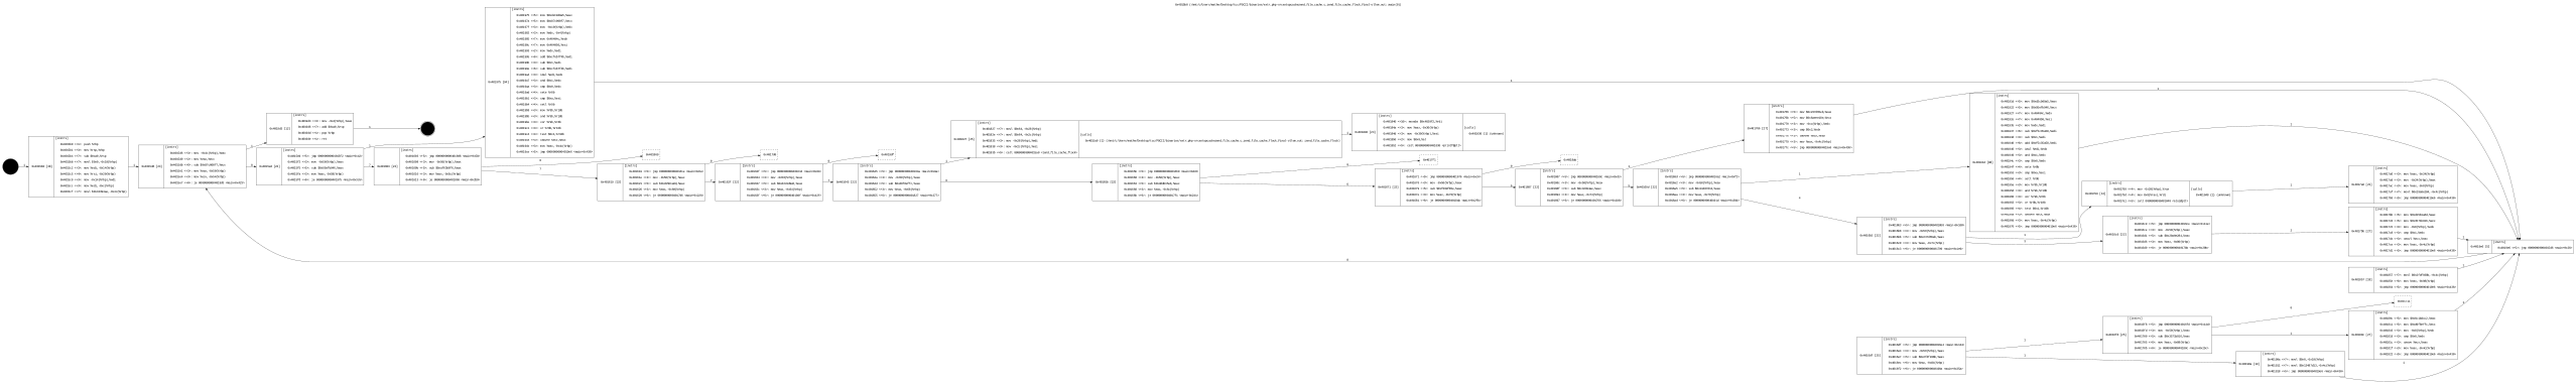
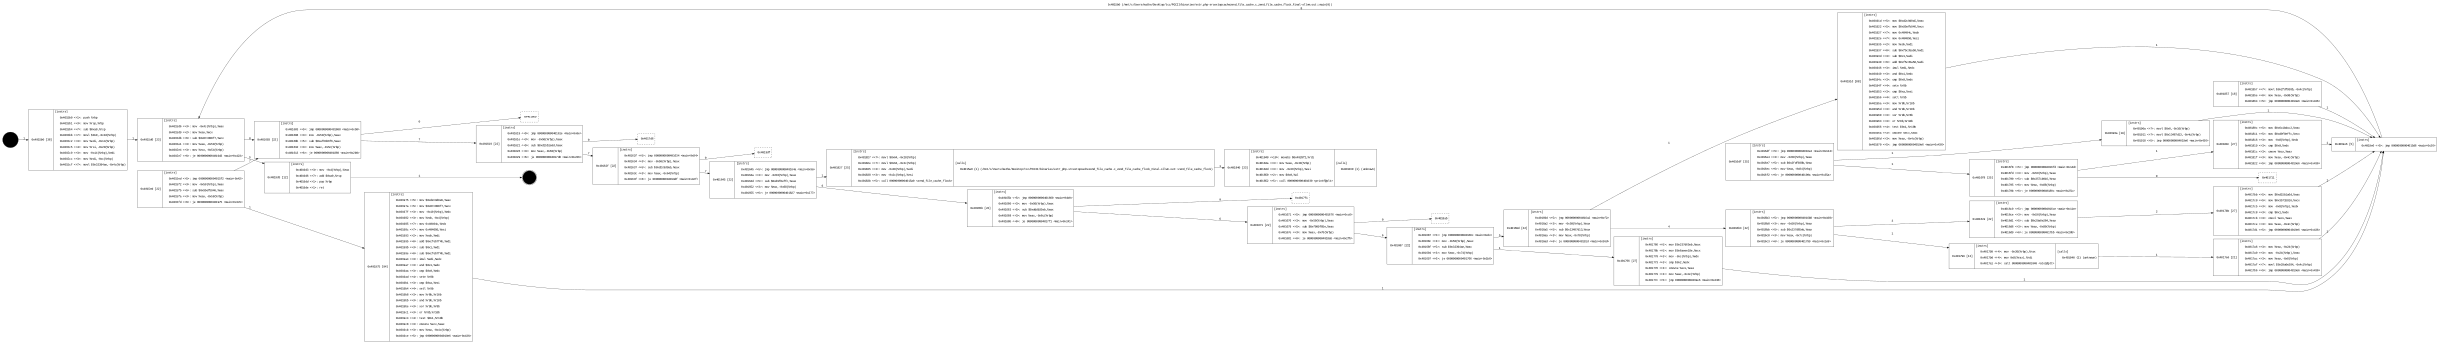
  digraph {
    fontname="Liberation Mono"
    label="0x4015b0 (/mnt/c/Users/mathe/Desktop/tcc/POCII/binaries/extr_php-srcextopcachezend_file_cache.c_zend_file_cache_flock_Final-ollvm.out::main(0))"
    labelloc=t
    rankdir=LR
    node [fontname="Liberation Mono" shape=record]
    edge [fontname="Liberation Mono"]
    Entry [fillcolor=black height=0.3 shape=circle style=filled width=0.3]
    n2 [label="{\n     0x4015b0 [38]\l\n     | [instrs]\l\n     &nbsp;&nbsp;0x4015b0 \<+1\>: push %rbp\l\n     &nbsp;&nbsp;0x4015b1 \<+3\>: mov %rsp,%rbp\l\n     &nbsp;&nbsp;0x4015b4 \<+7\>: sub $0xa0,%rsp\l\n     &nbsp;&nbsp;0x4015bb \<+7\>: movl $0x0,-0x10(%rbp)\l\n     &nbsp;&nbsp;0x4015c2 \<+3\>: mov %edi,-0x14(%rbp)\l\n     &nbsp;&nbsp;0x4015c5 \<+4\>: mov %rsi,-0x20(%rbp)\l\n     &nbsp;&nbsp;0x4015c9 \<+3\>: mov -0x14(%rbp),%edi\l\n     &nbsp;&nbsp;0x4015cc \<+3\>: mov %edi,-0xc(%rbp)\l\n     &nbsp;&nbsp;0x4015cf \<+7\>: movl $0x32394ae,-0x4c(%rbp)\l\n  }"]
    n3 [label="{\n     0x4015d6 [23]\l\n     | [instrs]\l\n     &nbsp;&nbsp;0x4015d6 \<+3\>: mov -0x4c(%rbp),%eax\l\n     &nbsp;&nbsp;0x4015d9 \<+2\>: mov %eax,%ecx\l\n     &nbsp;&nbsp;0x4015db \<+6\>: sub $0x87c008f7,%ecx\l\n     &nbsp;&nbsp;0x4015e1 \<+3\>: mov %eax,-0x50(%rbp)\l\n     &nbsp;&nbsp;0x4015e4 \<+3\>: mov %ecx,-0x54(%rbp)\l\n     &nbsp;&nbsp;0x4015e7 \<+6\>: je 00000000004019d3 \<main+0x423\>\l\n  }"]
    n4 [label="{\n     0x4019d3 [12]\l\n     | [instrs]\l\n     &nbsp;&nbsp;0x4019d3 \<+3\>: mov -0x4(%rbp),%eax\l\n     &nbsp;&nbsp;0x4019d6 \<+7\>: add $0xa0,%rsp\l\n     &nbsp;&nbsp;0x4019dd \<+1\>: pop %rbp\l\n     &nbsp;&nbsp;0x4019de \<+1\>: ret\l\n  }"]
    n5 [label="{\n     0x4015ed [22]\l\n     | [instrs]\l\n     &nbsp;&nbsp;0x4015ed \<+5\>: jmp 00000000004015f2 \<main+0x42\>\l\n     &nbsp;&nbsp;0x4015f2 \<+3\>: mov -0x50(%rbp),%eax\l\n     &nbsp;&nbsp;0x4015f5 \<+5\>: sub $0x95efb946,%eax\l\n     &nbsp;&nbsp;0x4015fa \<+3\>: mov %eax,-0x58(%rbp)\l\n     &nbsp;&nbsp;0x4015fd \<+6\>: je 0000000000401975 \<main+0x3c5\>\l\n  }"]
    Exit [fillcolor=black height=0.3 peripheries=2 shape=circle style=filled width=0.3]
    n7 [label="{\n     0x401975 [94]\l\n     | [instrs]\l\n     &nbsp;&nbsp;0x401975 \<+5\>: mov $0xd2c9d9a5,%eax\l\n     &nbsp;&nbsp;0x40197a \<+5\>: mov $0x87c008f7,%ecx\l\n     &nbsp;&nbsp;0x40197f \<+3\>: mov -0x10(%rbp),%edx\l\n     &nbsp;&nbsp;0x401982 \<+3\>: mov %edx,-0x4(%rbp)\l\n     &nbsp;&nbsp;0x401985 \<+7\>: mov 0x40404c,%edx\l\n     &nbsp;&nbsp;0x40198c \<+7\>: mov 0x404050,%esi\l\n     &nbsp;&nbsp;0x401993 \<+2\>: mov %edx,%edi\l\n     &nbsp;&nbsp;0x401995 \<+6\>: add $0xcfeb7f4b,%edi\l\n     &nbsp;&nbsp;0x40199b \<+3\>: sub $0x1,%edi\l\n     &nbsp;&nbsp;0x40199e \<+6\>: sub $0xcfeb7f4b,%edi\l\n     &nbsp;&nbsp;0x4019a4 \<+3\>: imul %edi,%edx\l\n     &nbsp;&nbsp;0x4019a7 \<+3\>: and $0x1,%edx\l\n     &nbsp;&nbsp;0x4019aa \<+3\>: cmp $0x0,%edx\l\n     &nbsp;&nbsp;0x4019ad \<+4\>: sete %r8b\l\n     &nbsp;&nbsp;0x4019b1 \<+3\>: cmp $0xa,%esi\l\n     &nbsp;&nbsp;0x4019b4 \<+4\>: setl %r9b\l\n     &nbsp;&nbsp;0x4019b8 \<+3\>: mov %r8b,%r10b\l\n     &nbsp;&nbsp;0x4019bb \<+3\>: and %r9b,%r10b\l\n     &nbsp;&nbsp;0x4019be \<+3\>: xor %r9b,%r8b\l\n     &nbsp;&nbsp;0x4019c1 \<+3\>: or %r8b,%r10b\l\n     &nbsp;&nbsp;0x4019c4 \<+4\>: test $0x1,%r10b\l\n     &nbsp;&nbsp;0x4019c8 \<+3\>: cmovne %ecx,%eax\l\n     &nbsp;&nbsp;0x4019cb \<+3\>: mov %eax,-0x4c(%rbp)\l\n     &nbsp;&nbsp;0x4019ce \<+5\>: jmp 00000000004019e6 \<main+0x436\>\l\n  }"]
    n8 [label="{\n     0x401603 [22]\l\n     | [instrs]\l\n     &nbsp;&nbsp;0x401603 \<+5\>: jmp 0000000000401608 \<main+0x58\>\l\n     &nbsp;&nbsp;0x401608 \<+3\>: mov -0x50(%rbp),%eax\l\n     &nbsp;&nbsp;0x40160b \<+5\>: sub $0xaf63b6f6,%eax\l\n     &nbsp;&nbsp;0x401610 \<+3\>: mov %eax,-0x5c(%rbp)\l\n     &nbsp;&nbsp;0x401613 \<+6\>: je 0000000000401869 \<main+0x2b9\>\l\n  }"]
    n9 [label="{\n     0x4019e6 [5]\l\n     | [instrs]\l\n     &nbsp;&nbsp;0x4019e6 \<+5\>: jmp 00000000004015d6 \<main+0x26\>\l\n  }"]
    n10 [label="{\n     0x401869\l\n  }" style=dashed]
    n11 [label="{\n     0x401619 [22]\l\n     | [instrs]\l\n     &nbsp;&nbsp;0x401619 \<+5\>: jmp 000000000040161e \<main+0x6e\>\l\n     &nbsp;&nbsp;0x40161e \<+3\>: mov -0x50(%rbp),%eax\l\n     &nbsp;&nbsp;0x401621 \<+5\>: sub $0xd15b1a6d,%eax\l\n     &nbsp;&nbsp;0x401626 \<+3\>: mov %eax,-0x60(%rbp)\l\n     &nbsp;&nbsp;0x401629 \<+6\>: je 00000000004017d6 \<main+0x226\>\l\n  }"]
    n12 [label="{\n     0x4017d6\l\n  }" style=dashed]
    n13 [label="{\n     0x40162f [22]\l\n     | [instrs]\l\n     &nbsp;&nbsp;0x40162f \<+5\>: jmp 0000000000401634 \<main+0x84\>\l\n     &nbsp;&nbsp;0x401634 \<+3\>: mov -0x50(%rbp),%eax\l\n     &nbsp;&nbsp;0x401637 \<+5\>: sub $0xd2c9d9a5,%eax\l\n     &nbsp;&nbsp;0x40163c \<+3\>: mov %eax,-0x64(%rbp)\l\n     &nbsp;&nbsp;0x40163f \<+6\>: je 00000000004019df \<main+0x42f\>\l\n  }"]
    n14 [label="{\n     0x401857 [18]\l\n     | [instrs]\l\n     &nbsp;&nbsp;0x401857 \<+7\>: movl $0x2fdf938b,-0x4c(%rbp)\l\n     &nbsp;&nbsp;0x40185e \<+6\>: mov %eax,-0x98(%rbp)\l\n     &nbsp;&nbsp;0x401864 \<+5\>: jmp 00000000004019e6 \<main+0x436\>\l\n  }"]
    n15 [label="{\n     0x4019df\l\n  }" style=dashed]
    n16 [label="{\n     0x401645 [22]\l\n     | [instrs]\l\n     &nbsp;&nbsp;0x401645 \<+5\>: jmp 000000000040164a \<main+0x9a\>\l\n     &nbsp;&nbsp;0x40164a \<+3\>: mov -0x50(%rbp),%eax\l\n     &nbsp;&nbsp;0x40164d \<+5\>: sub $0xd9f8effc,%eax\l\n     &nbsp;&nbsp;0x401652 \<+3\>: mov %eax,-0x68(%rbp)\l\n     &nbsp;&nbsp;0x401655 \<+6\>: je 0000000000401827 \<main+0x277\>\l\n  }"]
    n17 [label="{\n     0x401840 [23]\l\n     | [instrs]\l\n     &nbsp;&nbsp;0x401840 \<+10\>: movabs $0x4020f2,%rdi\l\n     &nbsp;&nbsp;0x40184a \<+3\>: mov %eax,-0x30(%rbp)\l\n     &nbsp;&nbsp;0x40184d \<+3\>: mov -0x30(%rbp),%esi\l\n     &nbsp;&nbsp;0x401850 \<+2\>: mov $0x0,%al\l\n     &nbsp;&nbsp;0x401852 \<+5\>: call 0000000000401030 \<printf@plt\>\l\n     | [calls]\l\n     &nbsp;&nbsp;0x401030 \{1\} (unknown)\l\n  }"]
    n18 [label="{\n     0x401827 [25]\l\n     | [instrs]\l\n     &nbsp;&nbsp;0x401827 \<+7\>: movl $0x64,-0x28(%rbp)\l\n     &nbsp;&nbsp;0x40182e \<+7\>: movl $0x64,-0x2c(%rbp)\l\n     &nbsp;&nbsp;0x401835 \<+3\>: mov -0x28(%rbp),%edi\l\n     &nbsp;&nbsp;0x401838 \<+3\>: mov -0x2c(%rbp),%esi\l\n     &nbsp;&nbsp;0x40183b \<+5\>: call 00000000004015a0 \<zend_file_cache_flock\>\l\n     | [calls]\l\n     &nbsp;&nbsp;0x4015a0 \{1\} (/mnt/c/Users/mathe/Desktop/tcc/POCII/binaries/extr_php-srcextopcachezend_file_cache.c_zend_file_cache_flock_Final-ollvm.out::zend_file_cache_flock)\l\n  }"]
    n19 [label="{\n     0x40165b [22]\l\n     | [instrs]\l\n     &nbsp;&nbsp;0x40165b \<+5\>: jmp 0000000000401660 \<main+0xb0\>\l\n     &nbsp;&nbsp;0x401660 \<+3\>: mov -0x50(%rbp),%eax\l\n     &nbsp;&nbsp;0x401663 \<+5\>: sub $0xdddb35eb,%eax\l\n     &nbsp;&nbsp;0x401668 \<+3\>: mov %eax,-0x6c(%rbp)\l\n     &nbsp;&nbsp;0x40166b \<+6\>: je 00000000004017f1 \<main+0x241\>\l\n  }"]
    n20 [label="{\n     0x401711\l\n  }" style=dashed]
    n21 [label="{\n     0x4017f1\l\n  }" style=dashed]
    n22 [label="{\n     0x401671 [22]\l\n     | [instrs]\l\n     &nbsp;&nbsp;0x401671 \<+5\>: jmp 0000000000401676 \<main+0xc6\>\l\n     &nbsp;&nbsp;0x401676 \<+3\>: mov -0x50(%rbp),%eax\l\n     &nbsp;&nbsp;0x401679 \<+5\>: sub $0xf009f85e,%eax\l\n     &nbsp;&nbsp;0x40167e \<+3\>: mov %eax,-0x70(%rbp)\l\n     &nbsp;&nbsp;0x401681 \<+6\>: je 00000000004018ab \<main+0x2fb\>\l\n  }"]
    n23 [label="{\n     0x40180c [27]\l\n     | [instrs]\l\n     &nbsp;&nbsp;0x40180c \<+5\>: mov $0x6c1bdcc2,%eax\l\n     &nbsp;&nbsp;0x401811 \<+5\>: mov $0xd9f8effc,%ecx\l\n     &nbsp;&nbsp;0x401816 \<+3\>: mov -0x8(%rbp),%edx\l\n     &nbsp;&nbsp;0x401819 \<+3\>: cmp $0x0,%edx\l\n     &nbsp;&nbsp;0x40181c \<+3\>: cmove %ecx,%eax\l\n     &nbsp;&nbsp;0x40181f \<+3\>: mov %eax,-0x4c(%rbp)\l\n     &nbsp;&nbsp;0x401822 \<+5\>: jmp 00000000004019e6 \<main+0x436\>\l\n  }"]
    n24 [label="{\n     0x4018ab\l\n  }" style=dashed]
    n25 [label="{\n     0x401687 [22]\l\n     | [instrs]\l\n     &nbsp;&nbsp;0x401687 \<+5\>: jmp 000000000040168c \<main+0xdc\>\l\n     &nbsp;&nbsp;0x40168c \<+3\>: mov -0x50(%rbp),%eax\l\n     &nbsp;&nbsp;0x40168f \<+5\>: sub $0x32394ae,%eax\l\n     &nbsp;&nbsp;0x401694 \<+3\>: mov %eax,-0x74(%rbp)\l\n     &nbsp;&nbsp;0x401697 \<+6\>: je 0000000000401766 \<main+0x1b6\>\l\n  }"]
    n26 [label="{\n     0x4016f8 [25]\l\n     | [instrs]\l\n     &nbsp;&nbsp;0x4016f8 \<+5\>: jmp 00000000004016fd \<main+0x14d\>\l\n     &nbsp;&nbsp;0x4016fd \<+3\>: mov -0x50(%rbp),%eax\l\n     &nbsp;&nbsp;0x401700 \<+5\>: sub $0x3571b916,%eax\l\n     &nbsp;&nbsp;0x401705 \<+6\>: mov %eax,-0x88(%rbp)\l\n     &nbsp;&nbsp;0x40170b \<+6\>: je 000000000040180c \<main+0x25c\>\l\n  }"]
    n27 [label="{\n     0x401766 [27]\l\n     | [instrs]\l\n     &nbsp;&nbsp;0x401766 \<+5\>: mov $0x237d65eb,%eax\l\n     &nbsp;&nbsp;0x40176b \<+5\>: mov $0x6aeee18e,%ecx\l\n     &nbsp;&nbsp;0x401770 \<+3\>: mov -0xc(%rbp),%edx\l\n     &nbsp;&nbsp;0x401773 \<+3\>: cmp $0x2,%edx\l\n     &nbsp;&nbsp;0x401776 \<+3\>: cmovne %ecx,%eax\l\n     &nbsp;&nbsp;0x401779 \<+3\>: mov %eax,-0x4c(%rbp)\l\n     &nbsp;&nbsp;0x40177c \<+5\>: jmp 00000000004019e6 \<main+0x436\>\l\n  }"]
    n28 [label="{\n     0x40169d [22]\l\n     | [instrs]\l\n     &nbsp;&nbsp;0x40169d \<+5\>: jmp 00000000004016a2 \<main+0xf2\>\l\n     &nbsp;&nbsp;0x4016a2 \<+3\>: mov -0x50(%rbp),%eax\l\n     &nbsp;&nbsp;0x4016a5 \<+5\>: sub $0x13487d13,%eax\l\n     &nbsp;&nbsp;0x4016aa \<+3\>: mov %eax,-0x78(%rbp)\l\n     &nbsp;&nbsp;0x4016ad \<+6\>: je 000000000040191d \<main+0x36d\>\l\n  }"]
    n29 [label="{\n     0x40190a [19]\l\n     | [instrs]\l\n     &nbsp;&nbsp;0x40190a \<+7\>: movl $0x0,-0x10(%rbp)\l\n     &nbsp;&nbsp;0x401911 \<+7\>: movl $0x13487d13,-0x4c(%rbp)\l\n     &nbsp;&nbsp;0x401918 \<+5\>: jmp 00000000004019e6 \<main+0x436\>\l\n  }"]
    n30 [label="{\n     0x40191d [88]\l\n     | [instrs]\l\n     &nbsp;&nbsp;0x40191d \<+5\>: mov $0xd2c9d9a5,%eax\l\n     &nbsp;&nbsp;0x401922 \<+5\>: mov $0x95efb946,%ecx\l\n     &nbsp;&nbsp;0x401927 \<+7\>: mov 0x40404c,%edx\l\n     &nbsp;&nbsp;0x40192e \<+7\>: mov 0x404050,%esi\l\n     &nbsp;&nbsp;0x401935 \<+2\>: mov %edx,%edi\l\n     &nbsp;&nbsp;0x401937 \<+6\>: sub $0xf5c35a58,%edi\l\n     &nbsp;&nbsp;0x40193d \<+3\>: sub $0x1,%edi\l\n     &nbsp;&nbsp;0x401940 \<+6\>: add $0xf5c35a58,%edi\l\n     &nbsp;&nbsp;0x401946 \<+3\>: imul %edi,%edx\l\n     &nbsp;&nbsp;0x401949 \<+3\>: and $0x1,%edx\l\n     &nbsp;&nbsp;0x40194c \<+3\>: cmp $0x0,%edx\l\n     &nbsp;&nbsp;0x40194f \<+4\>: sete %r8b\l\n     &nbsp;&nbsp;0x401953 \<+3\>: cmp $0xa,%esi\l\n     &nbsp;&nbsp;0x401956 \<+4\>: setl %r9b\l\n     &nbsp;&nbsp;0x40195a \<+3\>: mov %r8b,%r10b\l\n     &nbsp;&nbsp;0x40195d \<+3\>: and %r9b,%r10b\l\n     &nbsp;&nbsp;0x401960 \<+3\>: xor %r9b,%r8b\l\n     &nbsp;&nbsp;0x401963 \<+3\>: or %r8b,%r10b\l\n     &nbsp;&nbsp;0x401966 \<+4\>: test $0x1,%r10b\l\n     &nbsp;&nbsp;0x40196a \<+3\>: cmovne %ecx,%eax\l\n     &nbsp;&nbsp;0x40196d \<+3\>: mov %eax,-0x4c(%rbp)\l\n     &nbsp;&nbsp;0x401970 \<+5\>: jmp 00000000004019e6 \<main+0x436\>\l\n  }"]
    n31 [label="{\n     0x4016b3 [22]\l\n     | [instrs]\l\n     &nbsp;&nbsp;0x4016b3 \<+5\>: jmp 00000000004016b8 \<main+0x108\>\l\n     &nbsp;&nbsp;0x4016b8 \<+3\>: mov -0x50(%rbp),%eax\l\n     &nbsp;&nbsp;0x4016bb \<+5\>: sub $0x237d65eb,%eax\l\n     &nbsp;&nbsp;0x4016c0 \<+3\>: mov %eax,-0x7c(%rbp)\l\n     &nbsp;&nbsp;0x4016c3 \<+6\>: je 0000000000401799 \<main+0x1e9\>\l\n  }"]
    n32 [label="{\n     0x4016df [25]\l\n     | [instrs]\l\n     &nbsp;&nbsp;0x4016df \<+5\>: jmp 00000000004016e4 \<main+0x134\>\l\n     &nbsp;&nbsp;0x4016e4 \<+3\>: mov -0x50(%rbp),%eax\l\n     &nbsp;&nbsp;0x4016e7 \<+5\>: sub $0x2fdf938b,%eax\l\n     &nbsp;&nbsp;0x4016ec \<+6\>: mov %eax,-0x84(%rbp)\l\n     &nbsp;&nbsp;0x4016f2 \<+6\>: je 000000000040190a \<main+0x35a\>\l\n  }"]
    n33 [label="{\n     0x401799 [13]\l\n     | [instrs]\l\n     &nbsp;&nbsp;0x401799 \<+4\>: mov -0x20(%rbp),%rax\l\n     &nbsp;&nbsp;0x40179d \<+4\>: mov 0x8(%rax),%rdi\l\n     &nbsp;&nbsp;0x4017a1 \<+5\>: call 0000000000401040 \<atoi@plt\>\l\n     | [calls]\l\n     &nbsp;&nbsp;0x401040 \{1\} (unknown)\l\n  }"]
    n34 [label="{\n     0x4016c9 [22]\l\n     | [instrs]\l\n     &nbsp;&nbsp;0x4016c9 \<+5\>: jmp 00000000004016ce \<main+0x11e\>\l\n     &nbsp;&nbsp;0x4016ce \<+3\>: mov -0x50(%rbp),%eax\l\n     &nbsp;&nbsp;0x4016d1 \<+5\>: sub $0x29a0e284,%eax\l\n     &nbsp;&nbsp;0x4016d6 \<+3\>: mov %eax,-0x80(%rbp)\l\n     &nbsp;&nbsp;0x4016d9 \<+6\>: je 00000000004017bb \<main+0x20b\>\l\n  }"]
    n35 [label="{\n     0x4017bb [27]\l\n     | [instrs]\l\n     &nbsp;&nbsp;0x4017bb \<+5\>: mov $0xd15b1a6d,%eax\l\n     &nbsp;&nbsp;0x4017c0 \<+5\>: mov $0x3571b916,%ecx\l\n     &nbsp;&nbsp;0x4017c5 \<+3\>: mov -0x8(%rbp),%edx\l\n     &nbsp;&nbsp;0x4017c8 \<+3\>: cmp $0x1,%edx\l\n     &nbsp;&nbsp;0x4017cb \<+3\>: cmovl %ecx,%eax\l\n     &nbsp;&nbsp;0x4017ce \<+3\>: mov %eax,-0x4c(%rbp)\l\n     &nbsp;&nbsp;0x4017d1 \<+5\>: jmp 00000000004019e6 \<main+0x436\>\l\n  }"]
    n36 [label="{\n     0x4017a6 [21]\l\n     | [instrs]\l\n     &nbsp;&nbsp;0x4017a6 \<+3\>: mov %eax,-0x24(%rbp)\l\n     &nbsp;&nbsp;0x4017a9 \<+3\>: mov -0x24(%rbp),%eax\l\n     &nbsp;&nbsp;0x4017ac \<+3\>: mov %eax,-0x8(%rbp)\l\n     &nbsp;&nbsp;0x4017af \<+7\>: movl $0x29a0e284,-0x4c(%rbp)\l\n     &nbsp;&nbsp;0x4017b6 \<+5\>: jmp 00000000004019e6 \<main+0x436\>\l\n  }"]
    Entry -> n2 [label=" 1"]
    n2 -> n3 [label=" 1"]
    n3 -> n4 [label=" 1"]
-   n3 -> n5 [label=" 8"]
+   n3 -> n8 [label=" 8"]
    n4 -> Exit [label=" 1"]
    n5 -> n7 [label=" 1"]
    n5 -> n8 [label=" 7"]
    n7 -> n9 [label=" 1"]
    n8 -> n10 [label=" 0"]
    n8 -> n11 [label=" 7"]
    n9 -> n3 [label=" 8"]
    n11 -> n12 [label=" 0"]
    n11 -> n13 [label=" 7"]
    n13 -> n15 [label=" 0"]
    n13 -> n16 [label=" 7"]
    n14 -> n9 [label=" 1"]
    n16 -> n18 [label=" 1"]
    n16 -> n19 [label=" 6"]
    n18 -> n17 [label=" 1"]
    n19 -> n21 [label=" 0"]
    n19 -> n22 [label=" 6"]
    n22 -> n24 [label=" 0"]
    n22 -> n25 [label=" 6"]
    n23 -> n9 [label=" 1"]
    n25 -> n27 [label=" 1"]
    n25 -> n28 [label=" 5"]
    n26 -> n20 [label=" 0"]
    n26 -> n23 [label=" 1"]
    n27 -> n9 [label=" 1"]
    n28 -> n30 [label=" 1"]
    n28 -> n31 [label=" 4"]
    n29 -> n9 [label=" 1"]
    n30 -> n9 [label=" 1"]
    n31 -> n33 [label=" 1"]
    n31 -> n34 [label=" 3"]
    n32 -> n26 [label=" 1"]
    n32 -> n29 [label=" 1"]
    n33 -> n36 [label=" 1"]
    n34 -> n35 [label=" 2"]
    n35 -> n9 [label=" 1"]
+   n36 -> n9 [label=" 1"]
  }
